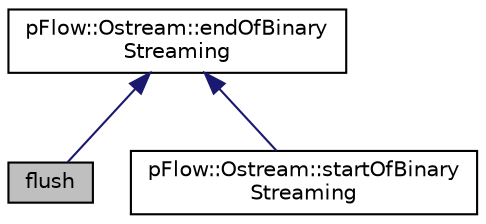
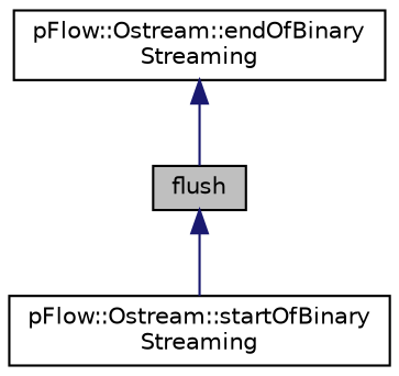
  digraph {
    rankdir=TB
    node [color=black fillcolor=white fontname=Helvetica fontsize=10 shape=record style=filled]
    edge [color=midnightblue dir=back fontname=Helvetica fontsize=10 labelfontname=Helvetica labelfontsize=10 style=solid]
    n1 [fillcolor=grey75 fontcolor=black height=0.2 label=flush width=0.4]
    n2 [height=0.2 label="pFlow::Ostream::startOfBinary\lStreaming" width=0.4]
    n3 [height=0.2 label="pFlow::Ostream::endOfBinary\lStreaming" width=0.4]
-   n3 -> n2
+   n1 -> n2
    n3 -> n1
  }
